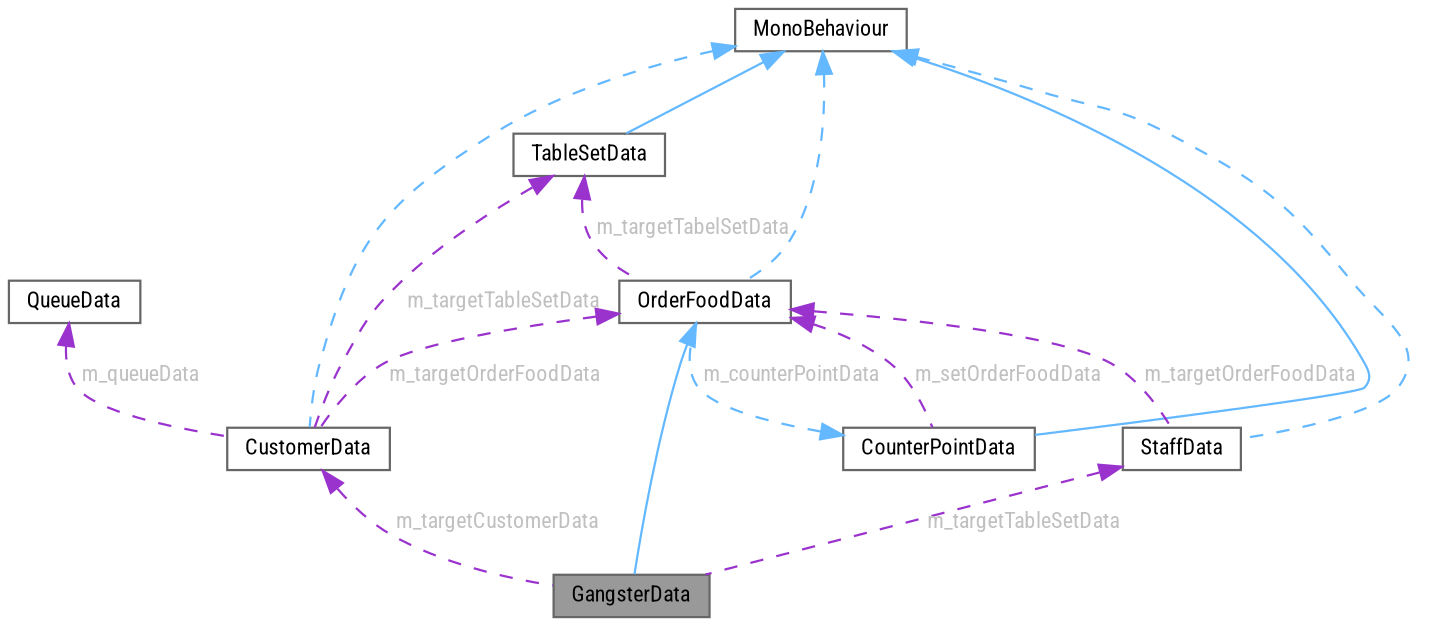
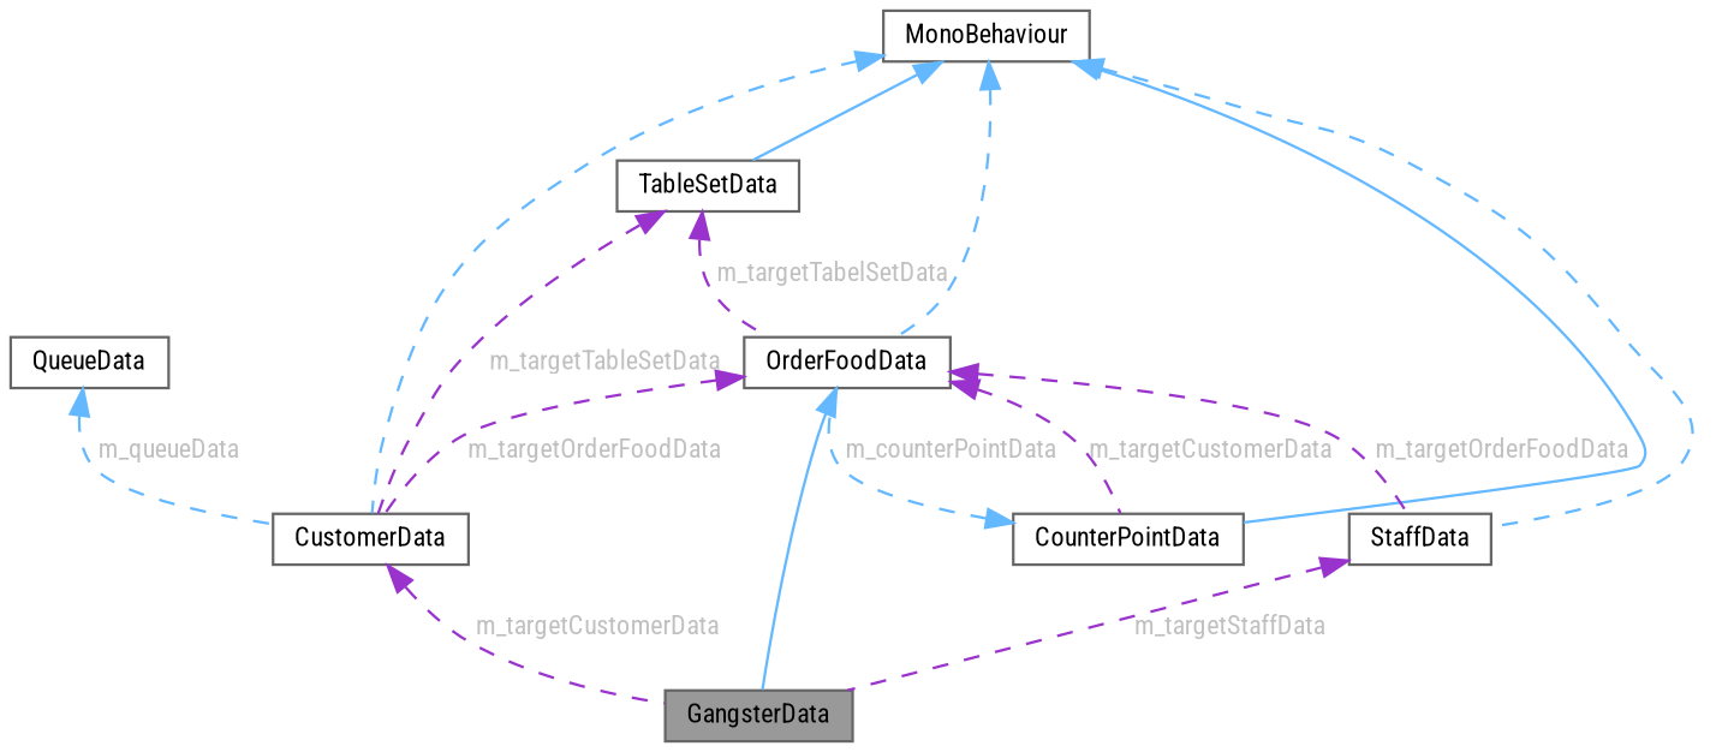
  digraph {
    fontname="Roboto Condensed"
    node [color=gray40 fillcolor=white fontname="Roboto Condensed" fontsize=10 shape=box style=filled]
    edge [color=darkorchid3 dir=back fontname="Roboto Condensed" fontsize=10 labelfontname=Helvetica labelfontsize=10 style=dashed fontcolor=grey]
    n1 [fillcolor=grey60 fontcolor=black height=0.2 label=GangsterData width=0.4]
    n2 [height=0.2 label=MonoBehaviour width=0.4]
    n3 [height=0.2 label=CustomerData width=0.4]
    n4 [height=0.2 label=OrderFoodData width=0.4]
    n5 [height=0.2 label=TableSetData width=0.4]
    n6 [height=0.2 label=CounterPointData width=0.4]
    n7 [height=0.2 label=StaffData width=0.4]
    n8 [height=0.2 label=QueueData width=0.4]
    n2 -> n3 [color=steelblue1 fontcolor=""]
    n2 -> n4 [color=steelblue1 fontcolor=""]
    n2 -> n5 [color=steelblue1 style=solid fontcolor=""]
    n2 -> n6 [color=steelblue1 style=solid fontcolor=""]
    n2 -> n7 [color=steelblue1 fontcolor=""]
    n3 -> n1 [label=" m_targetCustomerData"]
    n4 -> n1 [color=steelblue1 style=solid fontcolor=""]
    n4 -> n3 [label=" m_targetOrderFoodData"]
-   n4 -> n6 [label=" m_setOrderFoodData"]
+   n4 -> n6 [label=" m_targetCustomerData"]
    n4 -> n7 [label=" m_targetOrderFoodData"]
    n5 -> n3 [label=" m_targetTableSetData"]
    n5 -> n4 [label=" m_targetTabelSetData"]
    n6 -> n4 [color=steelblue1 label=" m_counterPointData"]
-   n7 -> n1 [label=" m_targetTableSetData"]
-   n8 -> n3 [label=" m_queueData"]
+   n7 -> n1 [label=" m_targetStaffData"]
+   n8 -> n3 [color=steelblue1 label=" m_queueData"]
  }
